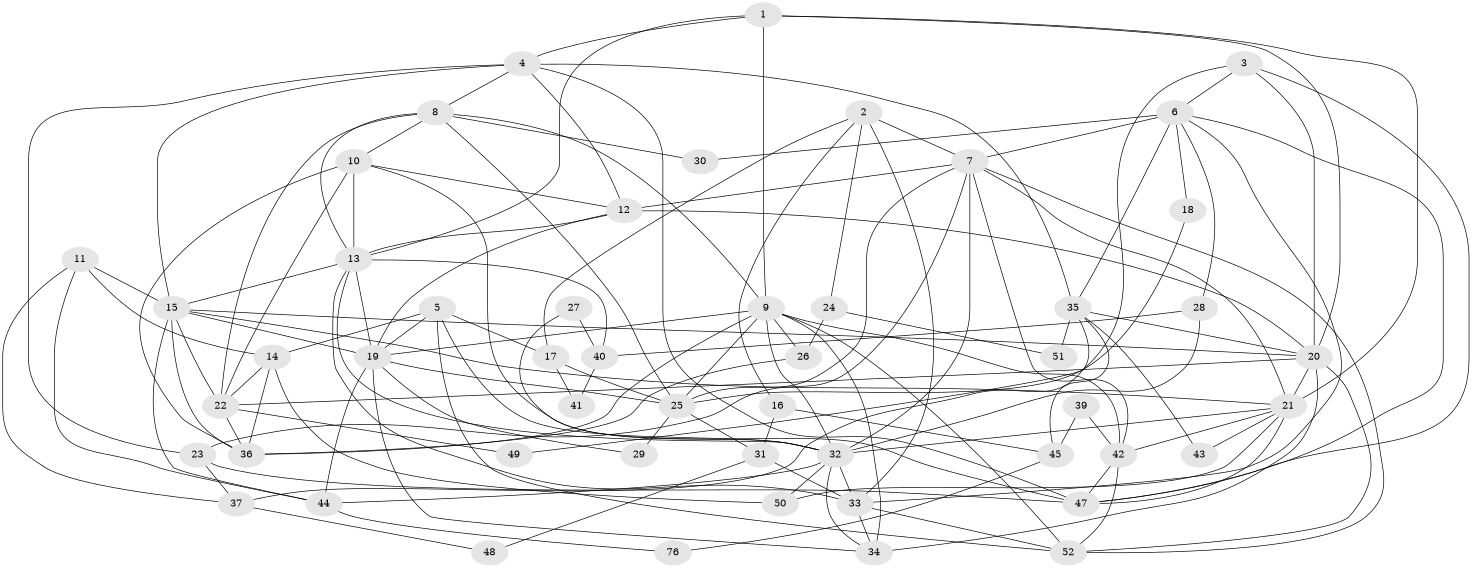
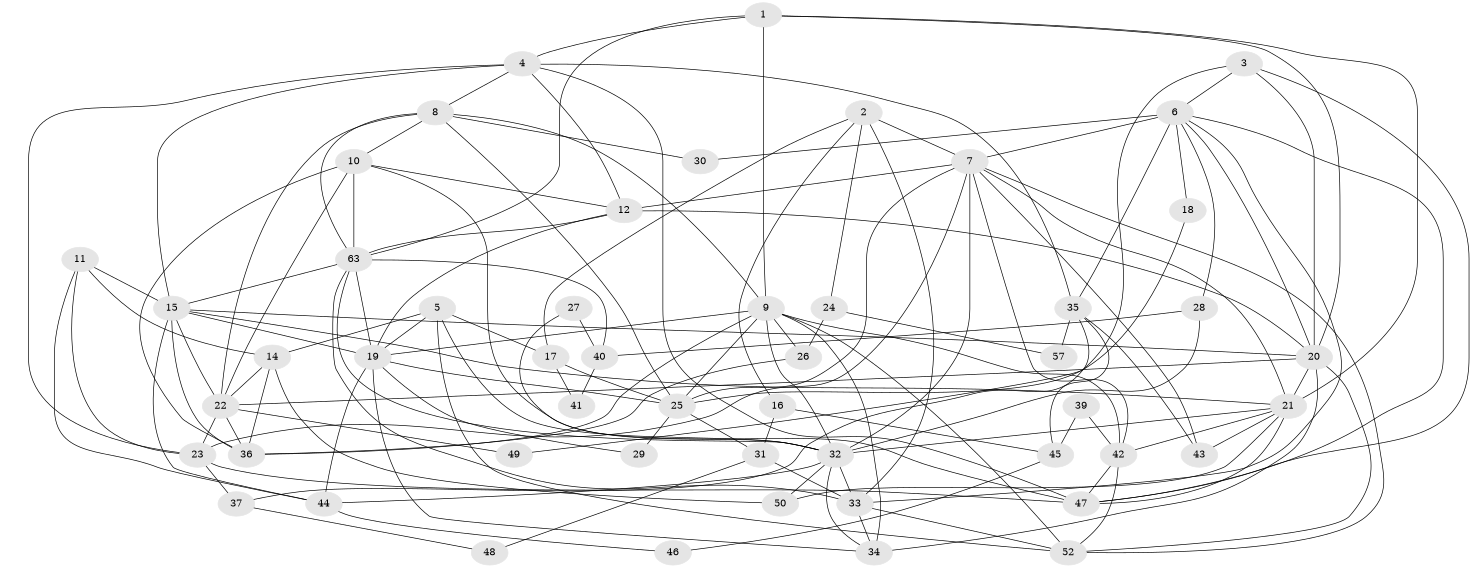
  graph {
    node [color=gray90 style=filled]
    edge [weight=1.0]
    1
    4
    9
-   13
+   13 [label=63]
    20
    21
    47
    8
    12
    15
    23
    35
    19
    32
    52
    25
    42
    26
    34
    36
    33
    40
    22
    43
    50
    2
    7
    16
    17
    24
    31
    45
    41
-   51
+   51 [label=57]
    3
    6
    49
    18
    28
    30
    10
    44
    37
    48
    5
    14
    29
    11
-   46 [label=76]
+   46
    27
    39
    1 -- 4
    1 -- 9
    1 -- 13
    1 -- 20
    1 -- 21
    4 -- 47
    4 -- 8
    4 -- 12
    4 -- 15
    4 -- 23
    4 -- 35
    9 -- 19
    9 -- 32
    9 -- 52
    9 -- 25
    9 -- 42
    9 -- 26
    9 -- 34 [weight=2.0]
    9 -- 36
    13 -- 15
    13 -- 19 [weight=2.0]
    13 -- 32
    13 -- 33
    13 -- 40
    20 -- 21 [weight=2.0]
    20 -- 52
    20 -- 34 [weight=2.0]
    20 -- 22
    21 -- 47
    21 -- 32
    21 -- 42
    21 -- 43
    21 -- 50
    8 -- 9
    8 -- 13 [weight=2.0]
    8 -- 25
    8 -- 22
    8 -- 30
    8 -- 10
    12 -- 13
    12 -- 20
    12 -- 19
    15 -- 20
    15 -- 21
    15 -- 19
    15 -- 36
    15 -- 22
    15 -- 44
    23 -- 47
    23 -- 37
    35 -- 43
    35 -- 45
    35 -- 51
    35 -- 37
    19 -- 25 [weight=2.0]
    19 -- 34
    19 -- 44
    19 -- 29
    32 -- 34 [weight=2.0]
    32 -- 33
    32 -- 50
    32 -- 44
    25 -- 31
    25 -- 29
    42 -- 47
    42 -- 52
    26 -- 36
    33 -- 52
    33 -- 34
    40 -- 41
+   22 -- 23
    22 -- 36 [weight=3.0]
    22 -- 49
    2 -- 33 [weight=2.0]
    2 -- 7
    2 -- 16
    2 -- 17
    2 -- 24
    7 -- 21
    7 -- 12
    7 -- 23
    7 -- 32 [weight=2.0]
    7 -- 52
    7 -- 25
    7 -- 42
+   7 -- 43
    16 -- 31
    16 -- 45
    17 -- 25 [weight=2.0]
    17 -- 41
    24 -- 26
    24 -- 51
    31 -- 33 [weight=2.0]
    31 -- 48
    45 -- 46
    3 -- 20
    3 -- 47
    3 -- 6
    3 -- 49
-   35 -- 20
+   6 -- 20
    6 -- 47
    6 -- 35 [weight=2.0]
    6 -- 33
    6 -- 7
    6 -- 18
    6 -- 28
    6 -- 30 [weight=3.0]
    18 -- 25
    28 -- 32
    28 -- 40
    10 -- 13
    10 -- 47
    10 -- 12
    10 -- 36
    10 -- 22 [weight=2.0]
    44 -- 46
    37 -- 48
    5 -- 19
    5 -- 32 [weight=2.0]
    5 -- 52
    5 -- 17
    5 -- 14
    14 -- 36 [weight=2.0]
    14 -- 22
    14 -- 50
    11 -- 15
-   11 -- 37
+   11 -- 23
    11 -- 44
    11 -- 14
    27 -- 32
    27 -- 40
    39 -- 42
    39 -- 45
  }
